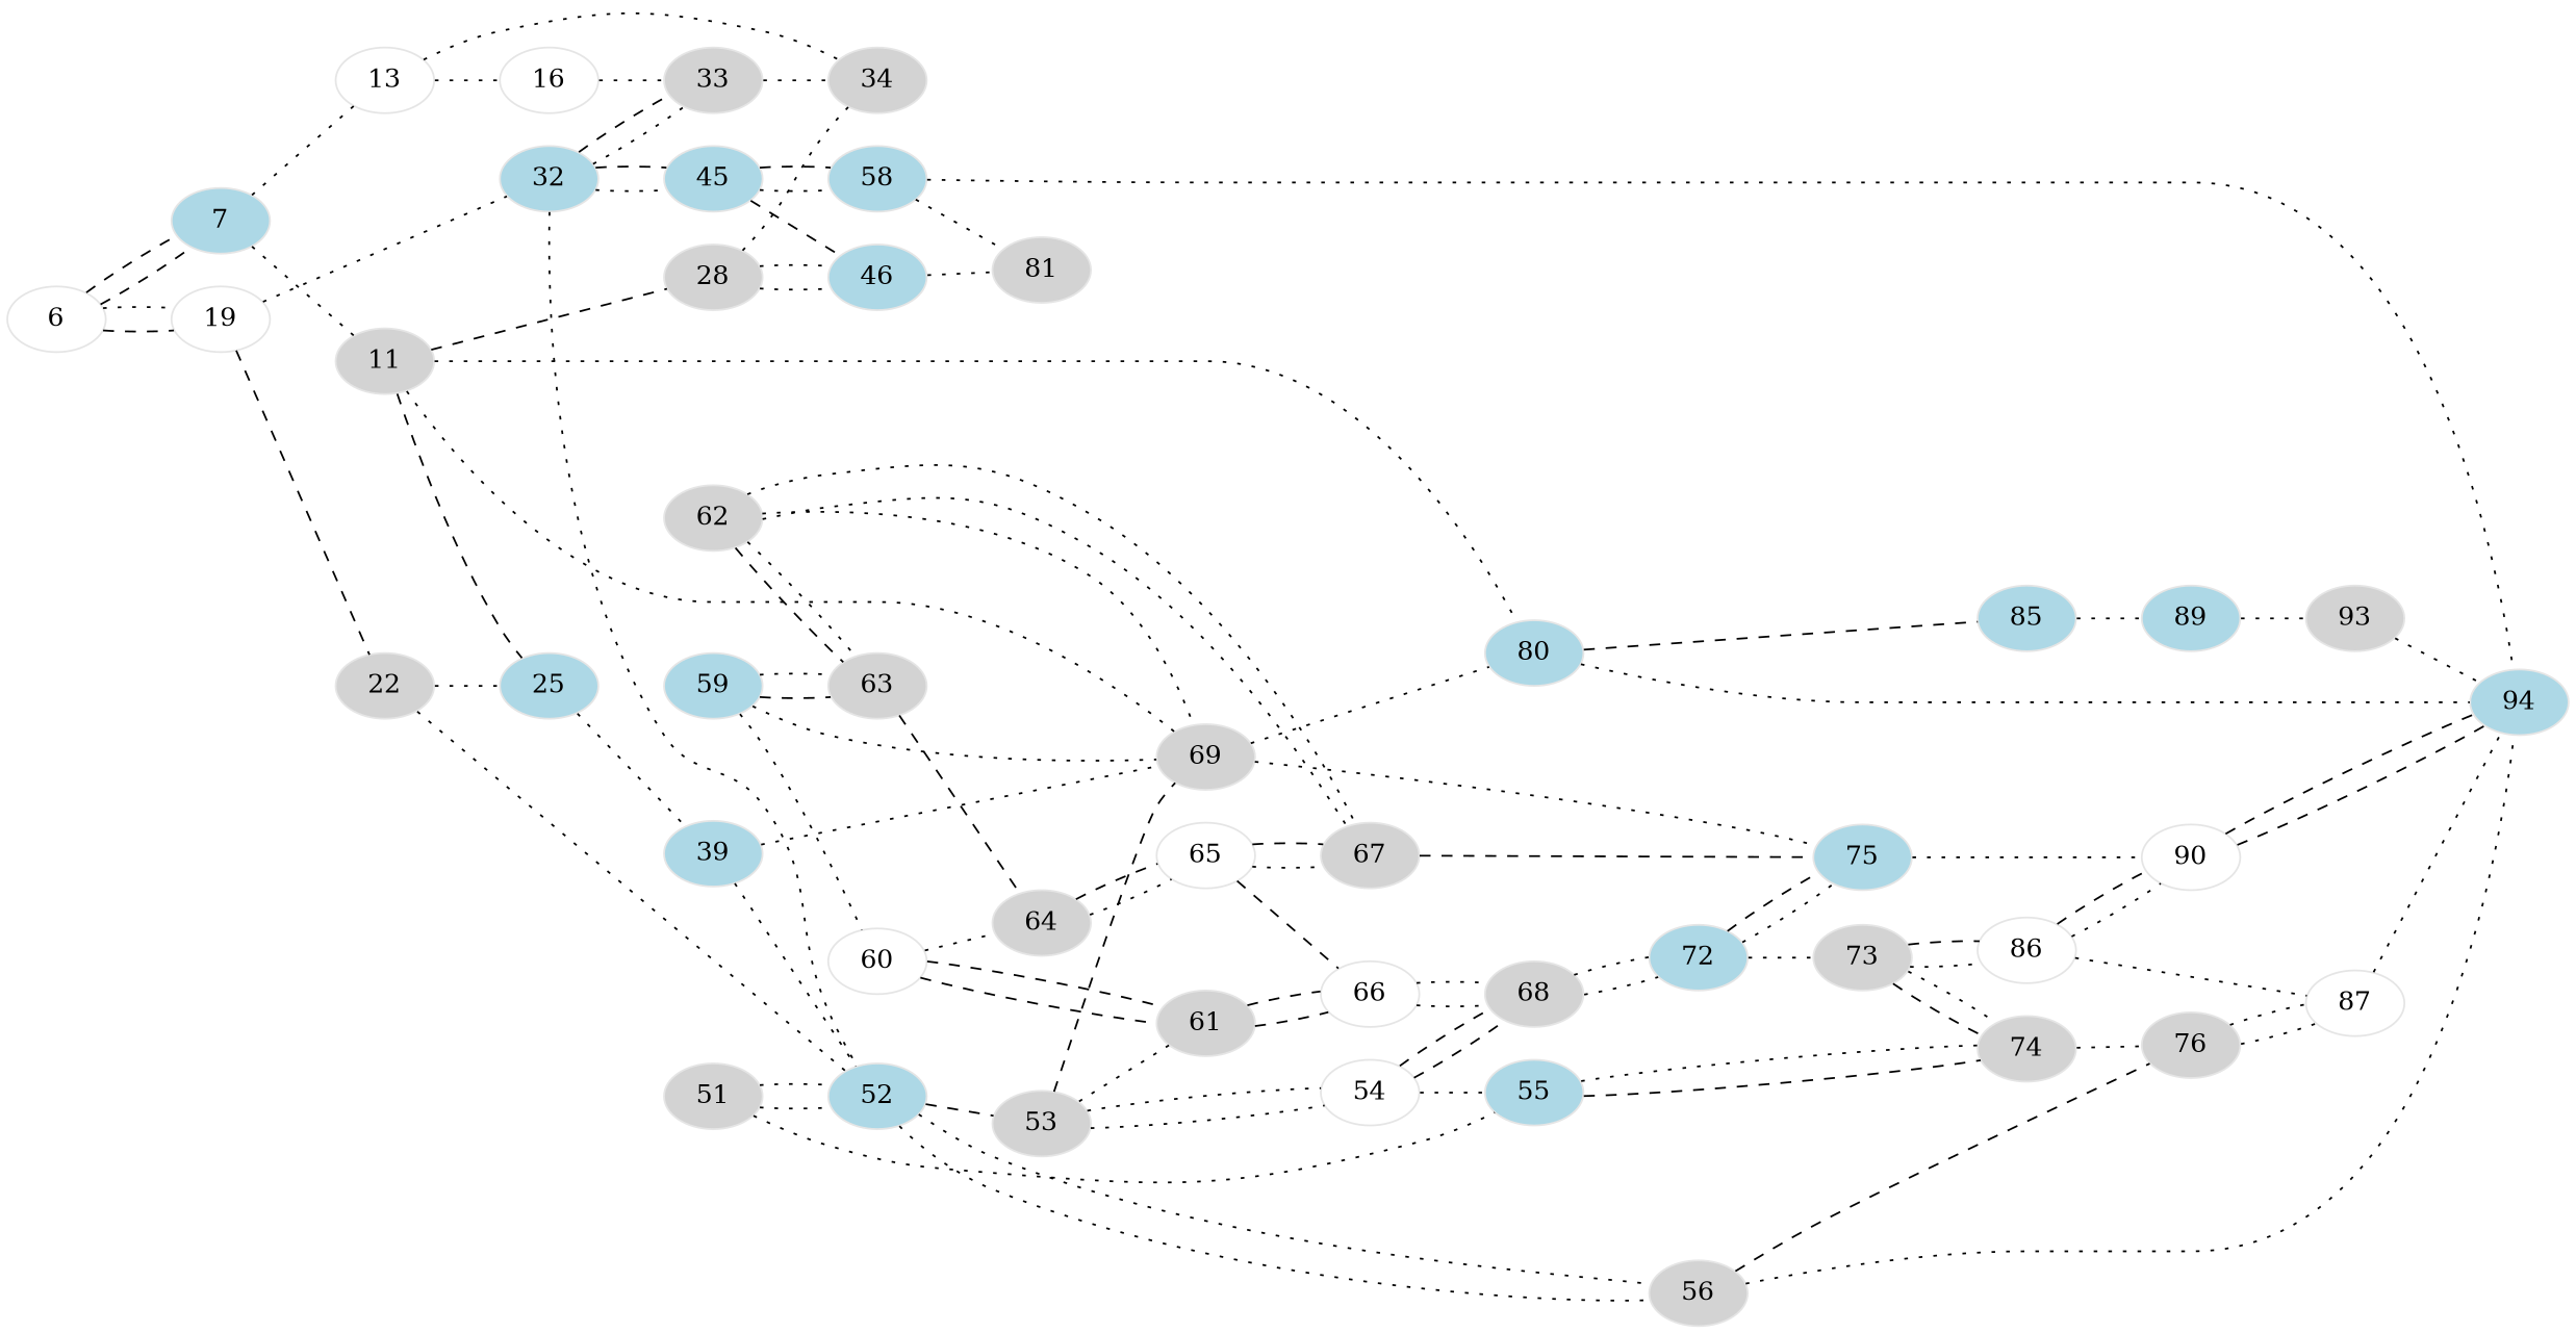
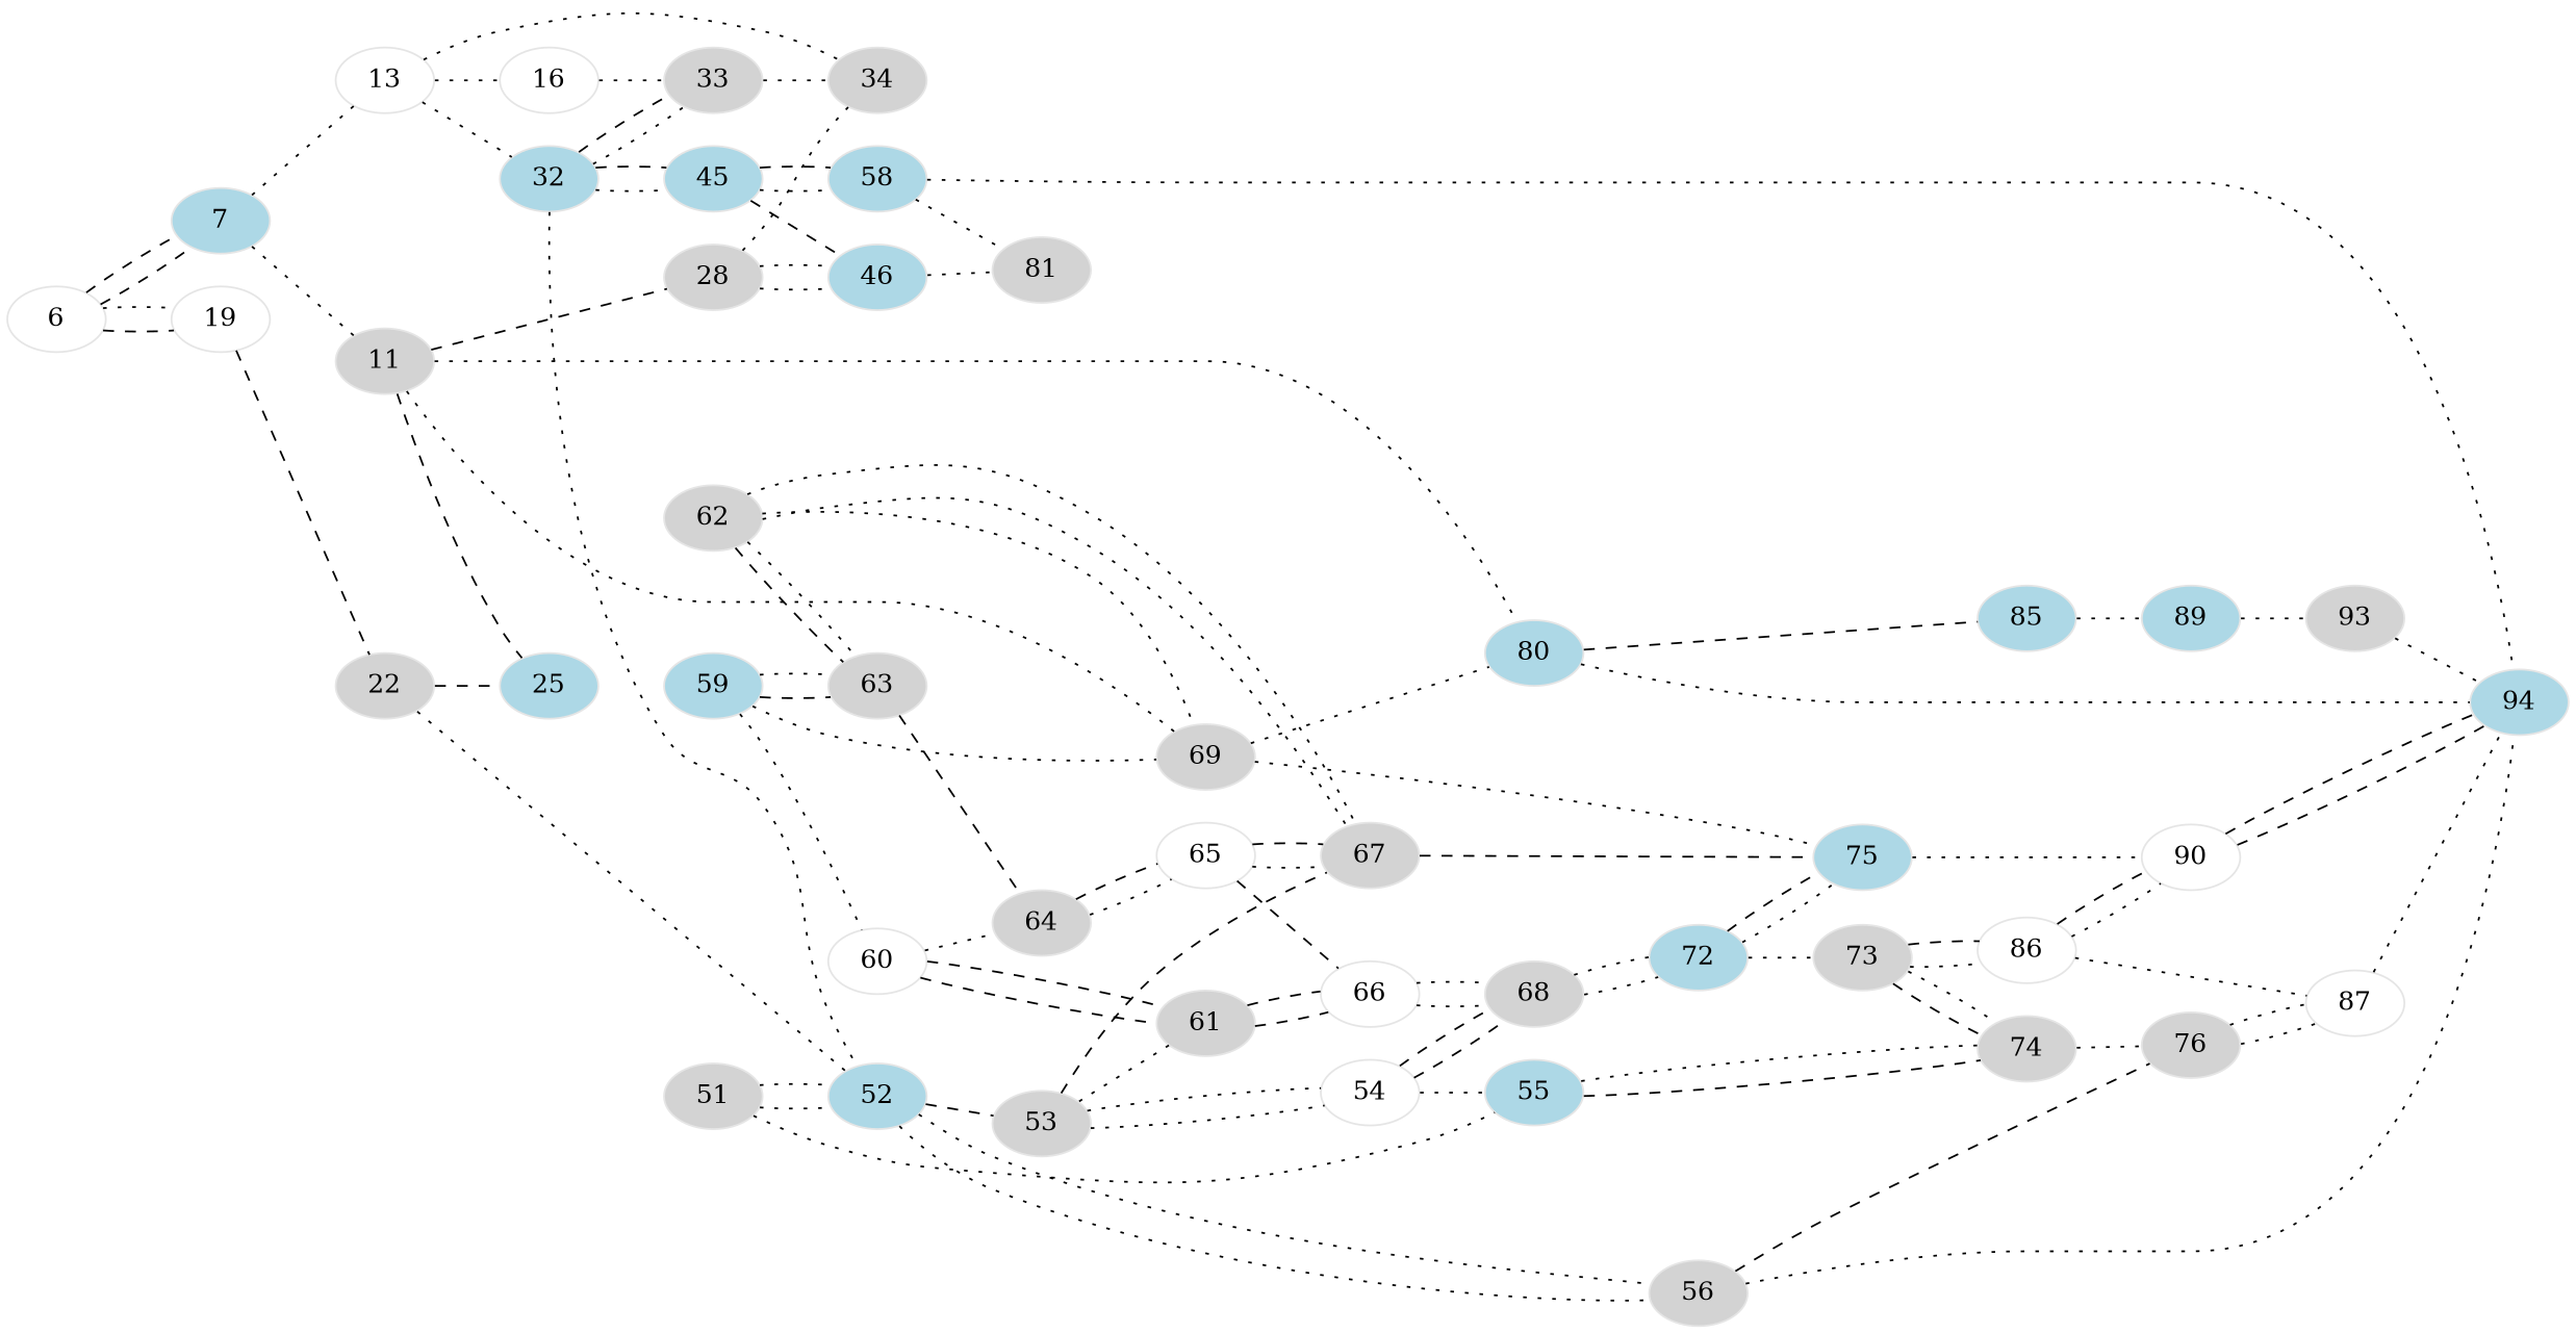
  graph {
    rankdir=LR
    node [color=gray90 fillcolor=lightgrey style=filled]
    edge [style=dotted]
    6 [fillcolor=white]
    7 [fillcolor=lightblue]
    19 [fillcolor=white super="+2+1"]
    11 [super="+8+10"]
    13 [fillcolor=white super="+12"]
    22 [super="+3"]
    32 [fillcolor=lightblue super="+31+24+18"]
    25 [fillcolor=lightblue super="+9"]
    28 [super="+15+27"]
    69 [super="+49+37+50"]
    80 [fillcolor=lightblue super="+71"]
    16 [fillcolor=white]
    34 [super="+30+26"]
-   39 [fillcolor=lightblue super="+35+38"]
    46 [fillcolor=lightblue]
    75 [fillcolor=lightblue super="+70"]
    94 [fillcolor=lightblue super="+91+92+88"]
    85 [fillcolor=lightblue super="+78+79"]
    33 [super="+29+20"]
    52 [fillcolor=lightblue super="+42+41+40"]
    45 [fillcolor=lightblue]
    53 [super="+44"]
    56
    81 [super="+77"]
    58 [fillcolor=lightblue]
    51
    55 [fillcolor=lightblue]
    74
    54 [fillcolor=white]
    61
    76
    68
    66 [fillcolor=white]
    72 [fillcolor=lightblue]
    87 [fillcolor=white]
    59 [fillcolor=lightblue]
    60 [fillcolor=white]
    63
    64
    65 [fillcolor=white]
    62
    67
    90 [fillcolor=white]
    73
    86 [fillcolor=white]
    89 [fillcolor=lightblue super="+84"]
    93 [super="+83"]
    6 -- 7 [style=dashed]
    6 -- 7 [style=dashed]
    6 -- 19 [style=dashed weight=2]
    6 -- 19
    7 -- 11
    7 -- 13
    19 -- 22 [style=dashed]
-   19 -- 32
+   13 -- 32
    11 -- 25 [style=dashed weight=2]
    11 -- 28 [style=dashed]
    11 -- 69
    11 -- 80 [weight=2]
    13 -- 16 [weight=2]
    13 -- 34
-   22 -- 25 [weight=2]
+   22 -- 25 [style=dashed weight=2]
    22 -- 52
    32 -- 33 [weight=2]
    32 -- 33 [style=dashed]
    32 -- 52 [weight=2]
    32 -- 45
    32 -- 45 [style=dashed]
-   25 -- 39
    28 -- 34 [weight=3]
    28 -- 46
    28 -- 46
    69 -- 80
    69 -- 75
    80 -- 94 [weight=2]
    80 -- 85 [style=dashed]
    16 -- 33
-   39 -- 69 [weight=3]
-   39 -- 52
    46 -- 81
    75 -- 90
    85 -- 89 [weight=2]
    33 -- 34 [weight=3]
    52 -- 53 [style=dashed]
    52 -- 56
    52 -- 56
    45 -- 46 [style=dashed]
    45 -- 58
    45 -- 58 [style=dashed]
-   53 -- 69 [style=dashed]
+   53 -- 67 [style=dashed]
    53 -- 54
    53 -- 54
    53 -- 61
    56 -- 94
    56 -- 76 [style=dashed]
    58 -- 94
    58 -- 81
    51 -- 52 [weight=2]
    51 -- 52
    51 -- 55
    55 -- 74 [style=dashed]
    55 -- 74
    74 -- 76
    54 -- 55
    54 -- 68 [style=dashed]
    54 -- 68 [style=dashed]
    61 -- 66 [style=dashed]
    61 -- 66 [style=dashed]
    76 -- 87
    76 -- 87
    68 -- 72
    68 -- 72
    66 -- 68
    66 -- 68
    72 -- 75
    72 -- 75 [style=dashed]
    72 -- 73
    87 -- 94
    59 -- 69
    59 -- 60
    59 -- 63 [style=dashed]
    59 -- 63
    60 -- 61 [style=dashed]
    60 -- 61 [style=dashed]
    60 -- 64
    63 -- 64 [style=dashed]
    64 -- 65
    64 -- 65 [style=dashed]
    65 -- 66 [style=dashed]
    65 -- 67
    65 -- 67 [style=dashed]
    62 -- 69
    62 -- 63 [style=dashed]
    62 -- 63
    62 -- 67
    62 -- 67
    67 -- 75 [style=dashed]
    90 -- 94 [style=dashed]
    90 -- 94 [style=dashed]
    73 -- 74 [style=dashed]
    73 -- 74
    73 -- 86
    73 -- 86 [style=dashed]
    86 -- 87
    86 -- 90
    86 -- 90 [style=dashed]
    89 -- 93 [weight=2]
    93 -- 94 [weight=2]
  }
